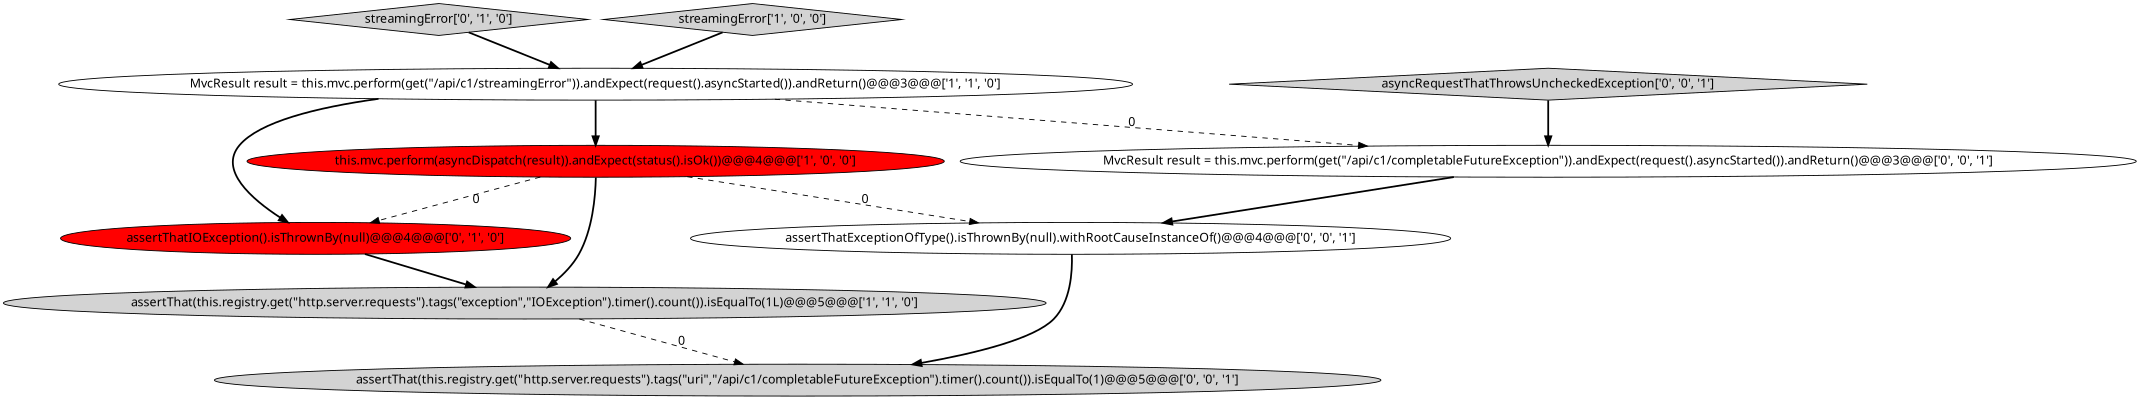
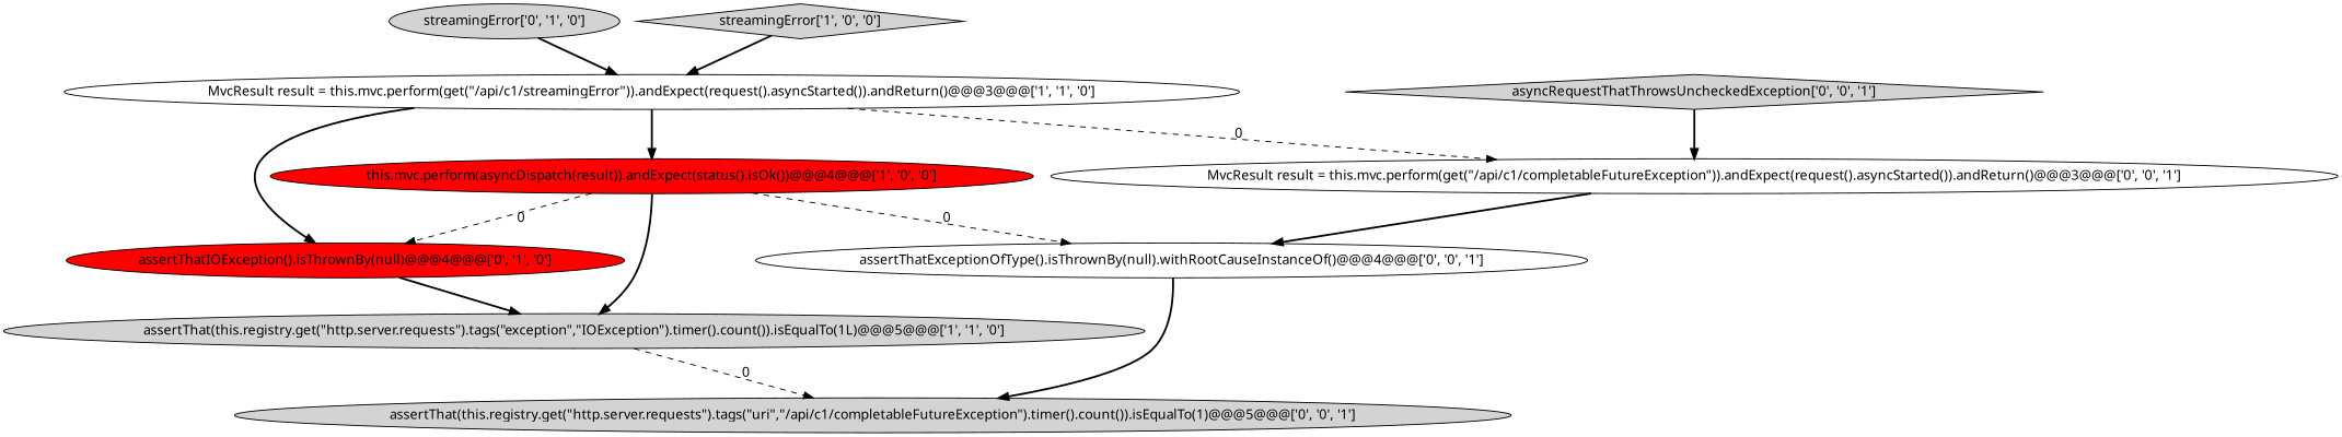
  digraph {
    fontname="Noto Sans"
    node [fillcolor=lightgray shape=ellipse style=filled fontname="Noto Sans"]
    edge [style=bold fontname="Noto Sans"]
    n1 [label="assertThat(this.registry.get(\"http.server.requests\").tags(\"uri\",\"/api/c1/completableFutureException\").timer().count()).isEqualTo(1)@@@5@@@['0', '0', '1']"]
    n2 [fillcolor=white label="MvcResult result = this.mvc.perform(get(\"/api/c1/streamingError\")).andExpect(request().asyncStarted()).andReturn()@@@3@@@['1', '1', '0']"]
    n3 [fillcolor=red label="this.mvc.perform(asyncDispatch(result)).andExpect(status().isOk())@@@4@@@['1', '0', '0']"]
    n4 [fillcolor=white label="MvcResult result = this.mvc.perform(get(\"/api/c1/completableFutureException\")).andExpect(request().asyncStarted()).andReturn()@@@3@@@['0', '0', '1']"]
    n5 [fillcolor=red label="assertThatIOException().isThrownBy(null)@@@4@@@['0', '1', '0']"]
    n6 [fillcolor=white label="assertThatExceptionOfType().isThrownBy(null).withRootCauseInstanceOf()@@@4@@@['0', '0', '1']"]
    n7 [label="assertThat(this.registry.get(\"http.server.requests\").tags(\"exception\",\"IOException\").timer().count()).isEqualTo(1L)@@@5@@@['1', '1', '0']"]
-   n8 [label="streamingError['0', '1', '0']" shape=diamond]
+   n8 [label="streamingError['0', '1', '0']"]
    n9 [label="streamingError['1', '0', '0']" shape=diamond]
    n10 [label="asyncRequestThatThrowsUncheckedException['0', '0', '1']" shape=diamond]
    n2 -> n3
    n2 -> n4 [label=0 style=dashed]
    n2 -> n5
    n3 -> n5 [label=0 style=dashed]
    n3 -> n6 [label=0 style=dashed]
    n3 -> n7
    n4 -> n6
    n5 -> n7
    n6 -> n1
    n7 -> n1 [label=0 style=dashed]
    n8 -> n2
    n9 -> n2
    n10 -> n4
  }
